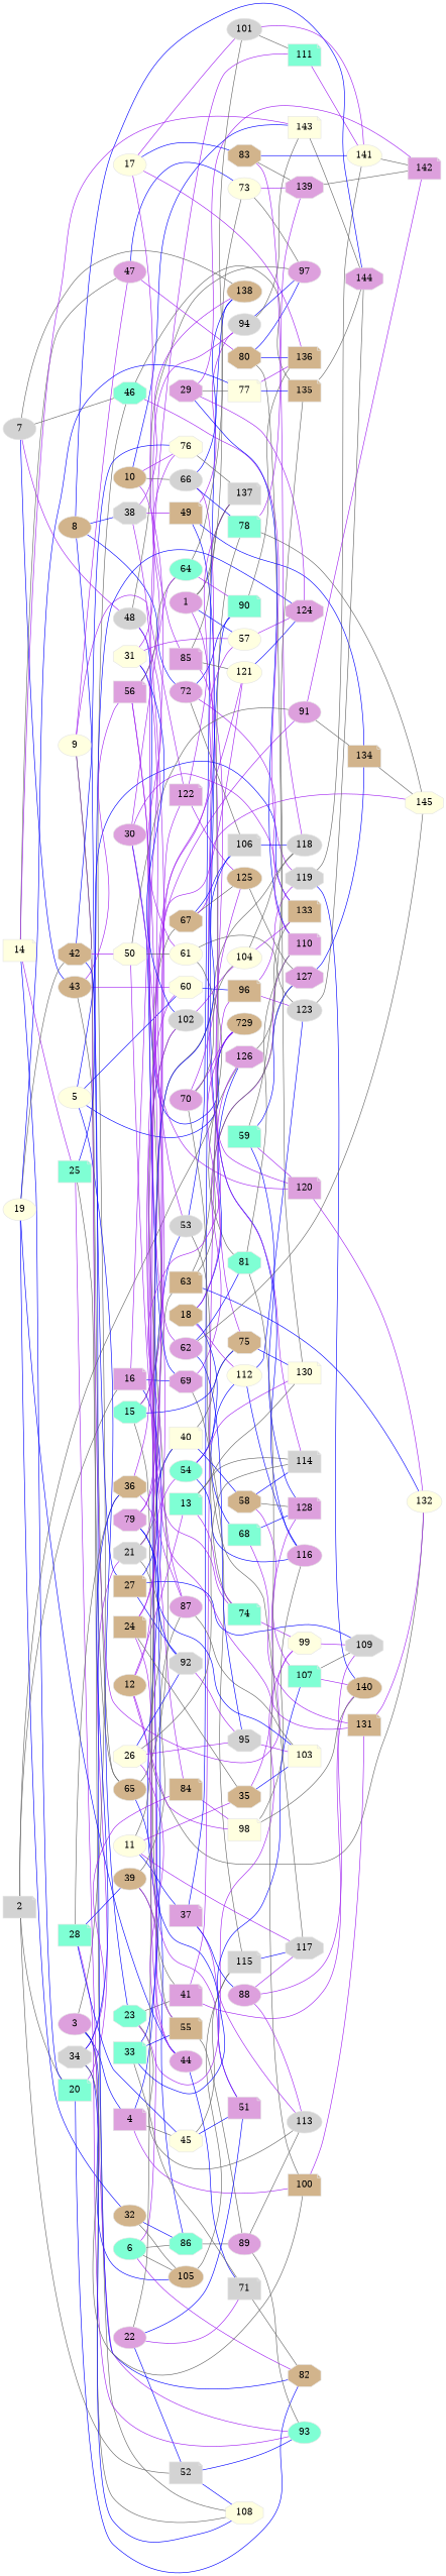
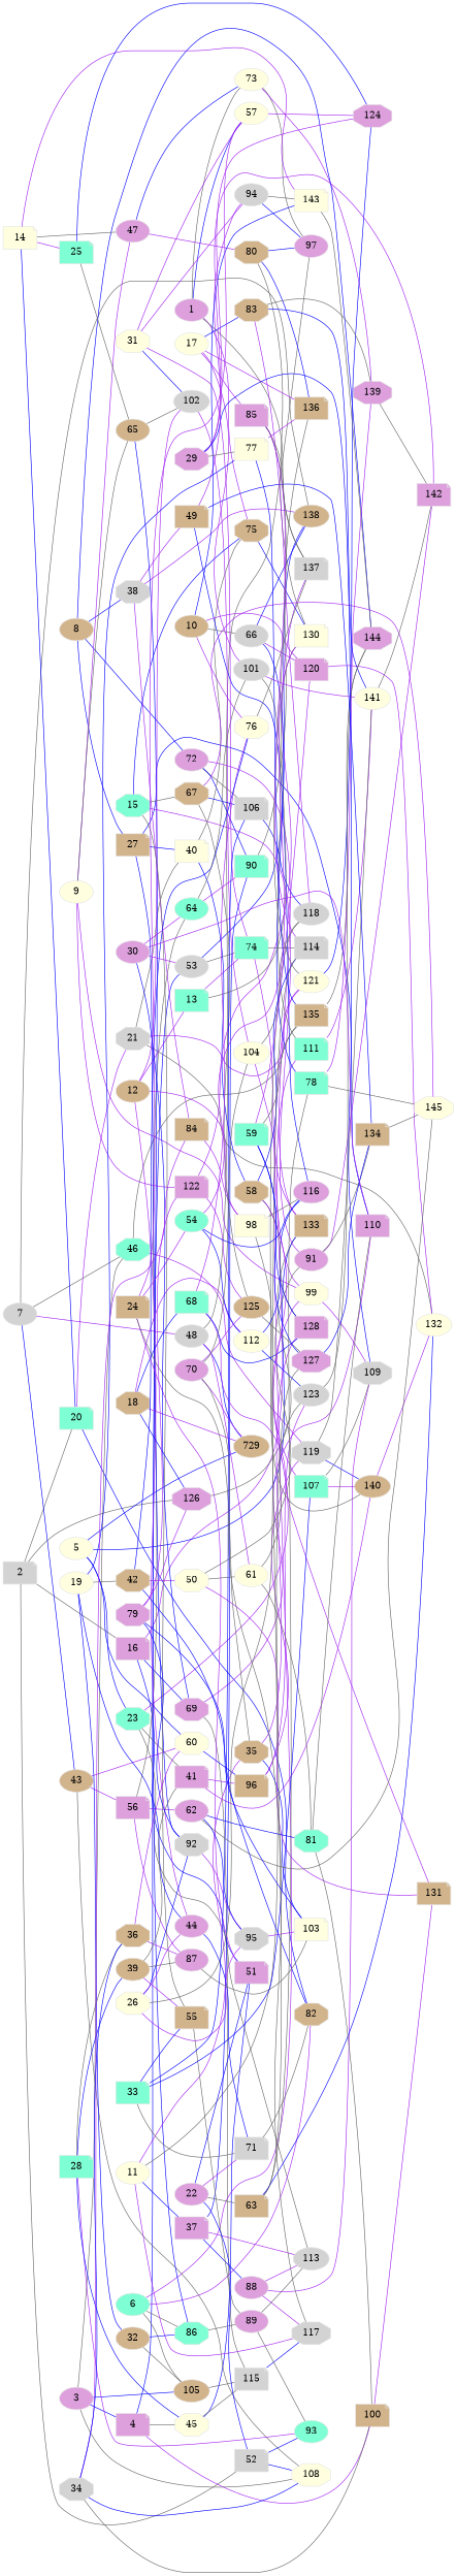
  graph {
    rankdir=LR
    node [color=gray90 fillcolor=plum shape=ellipse style=filled]
    edge [color=purple]
    1
    57 [fillcolor=lightyellow]
    73 [fillcolor=lightyellow]
    75 [fillcolor=tan shape=octagon]
    137 [fillcolor=lightgrey shape=note]
    124 [shape=octagon]
    97
    139 [shape=octagon]
    130 [fillcolor=lightyellow shape=note]
    2 [fillcolor=lightgrey shape=note]
    16 [shape=note]
    20 [fillcolor=aquamarine shape=note]
    52 [fillcolor=lightgrey shape=note]
    126 [shape=octagon]
    51 [shape=note]
    69 [shape=octagon]
    111 [fillcolor=aquamarine shape=note]
    82 [fillcolor=tan shape=octagon]
    21 [fillcolor=lightgrey shape=octagon]
    108 [fillcolor=lightyellow shape=octagon]
    93 [fillcolor=aquamarine]
    133 [fillcolor=tan shape=note]
    3
    4 [shape=note]
    46 [fillcolor=aquamarine shape=octagon]
    105 [fillcolor=tan]
    45 [fillcolor=lightyellow shape=octagon]
    53 [fillcolor=lightgrey]
    100 [fillcolor=tan shape=note]
    119 [fillcolor=lightgrey shape=octagon]
    135 [fillcolor=tan shape=note]
    115 [fillcolor=lightgrey shape=note]
    138 [fillcolor=tan]
    74 [fillcolor=aquamarine shape=note]
    131 [fillcolor=tan shape=note]
    5 [fillcolor=lightyellow]
    23 [fillcolor=aquamarine shape=octagon]
    60 [fillcolor=lightyellow shape=octagon]
    n39 [fillcolor=tan label=729]
    99 [fillcolor=lightyellow shape=octagon]
    41 [shape=note]
    113 [fillcolor=lightgrey]
    96 [fillcolor=tan shape=note]
    6 [fillcolor=aquamarine]
    86 [fillcolor=aquamarine shape=octagon]
    121 [fillcolor=lightyellow]
    89
    7 [fillcolor=lightgrey]
    43 [fillcolor=tan]
    48 [fillcolor=lightgrey]
    56 [shape=note]
    61 [fillcolor=lightyellow]
    27 [fillcolor=tan shape=note]
    8 [fillcolor=tan]
    38 [fillcolor=lightgrey shape=octagon]
    72
    144 [shape=octagon]
    40 [fillcolor=lightyellow shape=note]
    92 [fillcolor=lightgrey shape=octagon]
    109 [fillcolor=lightgrey shape=octagon]
    84 [fillcolor=tan shape=note]
    49 [fillcolor=tan shape=note]
    106 [fillcolor=lightgrey shape=note]
    90 [fillcolor=aquamarine shape=note]
    9 [fillcolor=lightyellow]
    47
    65 [fillcolor=tan]
    122 [shape=note]
    80 [fillcolor=tan shape=octagon]
    102 [fillcolor=lightgrey]
    125 [fillcolor=tan]
    66 [fillcolor=lightgrey]
    10 [fillcolor=tan]
    76 [fillcolor=lightyellow shape=octagon]
    120 [shape=note]
    143 [fillcolor=lightyellow shape=note]
    78 [fillcolor=aquamarine shape=note]
    132 [fillcolor=lightyellow]
    11 [fillcolor=lightyellow]
    35 [fillcolor=tan shape=octagon]
    37 [shape=note]
    117 [fillcolor=lightgrey shape=octagon]
    118 [fillcolor=lightgrey]
    103 [fillcolor=lightyellow shape=note]
    128 [shape=note]
    88
    13 [fillcolor=aquamarine shape=note]
    12 [fillcolor=tan]
    44
    98 [fillcolor=lightyellow shape=note]
    114 [fillcolor=lightgrey shape=note]
    71 [fillcolor=lightgrey shape=note]
    140 [fillcolor=tan]
    116
    104 [fillcolor=lightyellow]
    14 [fillcolor=lightyellow shape=note]
    25 [fillcolor=aquamarine shape=note]
    15 [fillcolor=aquamarine shape=octagon]
    55 [fillcolor=tan shape=note]
    67 [fillcolor=tan shape=octagon]
    91
    145 [fillcolor=lightyellow shape=octagon]
    142 [shape=note]
    134 [fillcolor=tan shape=note]
    110 [shape=note]
    141 [fillcolor=lightyellow]
    17 [fillcolor=lightyellow]
    83 [fillcolor=tan shape=octagon]
    85 [shape=note]
    101 [fillcolor=lightgrey]
    136 [fillcolor=tan shape=note]
    18 [fillcolor=tan shape=octagon]
    68 [fillcolor=aquamarine shape=note]
    112 [fillcolor=lightyellow]
    123 [fillcolor=lightgrey]
    19 [fillcolor=lightyellow]
    32 [fillcolor=tan]
    42 [fillcolor=tan shape=octagon]
    77 [fillcolor=lightyellow shape=note]
    50 [fillcolor=lightyellow shape=octagon]
    58 [fillcolor=tan shape=octagon]
    22
    63 [fillcolor=tan shape=note]
    127 [shape=octagon]
    24 [fillcolor=tan shape=note]
    54 [fillcolor=aquamarine]
    26 [fillcolor=lightyellow shape=octagon]
    95 [fillcolor=lightgrey shape=octagon]
    28 [fillcolor=aquamarine shape=note]
    36 [fillcolor=tan shape=octagon]
    39 [fillcolor=tan]
    87
    29 [shape=octagon]
    30
    64 [fillcolor=aquamarine]
    31 [fillcolor=lightyellow shape=octagon]
    94 [fillcolor=lightgrey]
    33 [fillcolor=aquamarine shape=note]
    107 [fillcolor=aquamarine shape=note]
    34 [fillcolor=lightgrey shape=octagon]
    62
    81 [fillcolor=aquamarine shape=octagon]
    59 [fillcolor=aquamarine shape=note]
    70
    79 [shape=octagon]
    1 -- 57 [color=blue]
    1 -- 73 [color=gray40]
    1 -- 75
    1 -- 137 [color=gray40]
    57 -- 124
    73 -- 97 [color=gray40]
    73 -- 139
    75 -- 130 [color=blue]
    139 -- 142 [color=gray40]
    2 -- 16 [color=gray40]
    2 -- 20 [color=gray40]
    2 -- 52 [color=gray40]
    2 -- 126 [color=gray40]
    16 -- 51 [color=blue]
    16 -- 69 [color=blue]
    16 -- 111
    20 -- 82 [color=blue]
    20 -- 21
    52 -- 108 [color=blue]
    52 -- 93 [color=blue]
    126 -- 133 [color=gray40]
    69 -- 115 [color=gray40]
    69 -- 110
    111 -- 141
    21 -- 121
    21 -- 40 [color=gray40]
    21 -- 132 [color=gray40]
    3 -- 108 [color=gray40]
    3 -- 4 [color=blue]
    3 -- 46 [color=gray40]
    3 -- 105 [color=blue]
    4 -- 45 [color=gray40]
    4 -- 53 [color=blue]
    4 -- 100
    46 -- 119
    46 -- 135 [color=gray40]
    105 -- 115 [color=gray40]
    45 -- 51 [color=blue]
    45 -- 115 [color=gray40]
    53 -- 138 [color=blue]
    53 -- 74 [color=gray40]
    100 -- 131
    119 -- 140 [color=blue]
    119 -- 141 [color=gray40]
    135 -- 144 [color=gray40]
    115 -- 117 [color=blue]
    74 -- 99
-   131 -- 132
+   140 -- 132
    5 -- 133 [color=blue]
    5 -- 23 [color=blue]
    5 -- 60 [color=blue]
    5 -- n39 [color=blue]
    23 -- 99
    23 -- 41 [color=gray40]
    23 -- 113 [color=gray40]
    60 -- 96 [color=blue]
    99 -- 109
    41 -- 96
    41 -- 140
    96 -- 119
    96 -- 123
    6 -- 82
    6 -- 105 [color=gray40]
    6 -- 86 [color=gray40]
    6 -- 121
    86 -- 89 [color=gray40]
    121 -- 124 [color=blue]
    89 -- 93 [color=gray40]
    89 -- 113 [color=gray40]
    7 -- 46 [color=gray40]
    7 -- 138 [color=gray40]
    7 -- 43 [color=blue]
    7 -- 48
    43 -- 108 [color=gray40]
    43 -- 60
    43 -- 56
    48 -- 97 [color=gray40]
    48 -- n39 [color=blue]
    48 -- 61
    56 -- 87
    56 -- 64 [color=gray40]
    56 -- 62
    61 -- 123 [color=gray40]
    61 -- 81 [color=gray40]
    27 -- 40 [color=blue]
    27 -- 92 [color=blue]
    27 -- 109 [color=blue]
    8 -- 27 [color=blue]
    8 -- 38 [color=blue]
    8 -- 72 [color=blue]
    8 -- 144 [color=blue]
    38 -- 138
    38 -- 84
    38 -- 49
    72 -- 133
    72 -- 106 [color=gray40]
    72 -- 90 [color=blue]
    40 -- 75 [color=gray40]
    40 -- 58 [color=blue]
    92 -- 95
    84 -- 98
    49 -- 116 [color=blue]
    49 -- 134 [color=blue]
    49 -- 94
    106 -- 118 [color=blue]
    90 -- 136 [color=gray40]
    9 -- 99
    9 -- 47
    9 -- 65 [color=gray40]
    9 -- 122
    47 -- 73 [color=blue]
    47 -- 80
    65 -- 86 [color=blue]
    65 -- 102 [color=gray40]
    122 -- 137
    122 -- 125
    80 -- 97 [color=blue]
    80 -- 130 [color=gray40]
    80 -- 136 [color=blue]
    102 -- 104
    125 -- 127 [color=gray40]
    66 -- 138 [color=blue]
    66 -- 120
    66 -- 78 [color=blue]
    10 -- 66 [color=gray40]
    10 -- 76
    10 -- 120
    10 -- 143 [color=blue]
    76 -- 137 [color=gray40]
    120 -- 132
    143 -- 144 [color=gray40]
    78 -- 139
    78 -- 145 [color=gray40]
    11 -- 35
    11 -- 37 [color=blue]
    11 -- 117
    11 -- 118 [color=gray40]
    35 -- 103 [color=blue]
    35 -- 128
    37 -- 113
    37 -- 90 [color=blue]
    37 -- 88 [color=blue]
    88 -- 113
    88 -- 109
    88 -- 117
    13 -- 130 [color=gray40]
    13 -- 74
-   13 -- 114 [color=gray40]
+   74 -- 114 [color=gray40]
    12 -- 102
    12 -- 13
    12 -- 44
    12 -- 98
    44 -- 71 [color=blue]
    98 -- 140 [color=gray40]
    98 -- 116 [color=gray40]
    71 -- 82 [color=gray40]
    104 -- 133
    104 -- 118 [color=gray40]
    14 -- 20 [color=blue]
    14 -- 47 [color=gray40]
    14 -- 143
    14 -- 25
    25 -- 124 [color=blue]
-   25 -- 93
    25 -- 65 [color=gray40]
    15 -- 75 [color=blue]
    15 -- 55 [color=gray40]
    15 -- 67 [color=gray40]
    15 -- 91
    55 -- 89 [color=gray40]
    67 -- 106 [color=blue]
    67 -- 125 [color=gray40]
    67 -- 145
    91 -- 142
    91 -- 134 [color=gray40]
    134 -- 145 [color=gray40]
    141 -- 142 [color=gray40]
    17 -- 83 [color=blue]
    17 -- 85
    17 -- 101
    17 -- 136
    83 -- 139 [color=gray40]
    83 -- 118
    83 -- 141 [color=blue]
    85 -- 137 [color=gray40]
    85 -- 121 [color=gray40]
    85 -- 114
    101 -- 111 [color=gray40]
    101 -- 141
    18 -- 126 [color=blue]
    18 -- n39
    18 -- 68 [color=blue]
    18 -- 112
    68 -- 131
-   56 -- 76
+   68 -- 76
    68 -- 128 [color=blue]
    112 -- 116 [color=blue]
    112 -- 123 [color=blue]
    123 -- 144 [color=gray40]
    19 -- 44 [color=blue]
    19 -- 32 [color=blue]
    19 -- 42 [color=gray40]
    19 -- 77 [color=blue]
    32 -- 105 [color=gray40]
    32 -- 86 [color=blue]
    42 -- 82 [color=blue]
    42 -- 76 [color=blue]
    42 -- 50
    77 -- 135 [color=blue]
    77 -- 136
    50 -- 131
    50 -- 61 [color=gray40]
    50 -- 91 [color=gray40]
    58 -- 128 [color=gray40]
    58 -- 114 [color=blue]
    58 -- 107
    22 -- 52 [color=blue]
    22 -- 51 [color=blue]
    22 -- 71
    22 -- 63 [color=gray40]
    63 -- 78 [color=gray40]
    63 -- 132 [color=blue]
    63 -- 127 [color=gray40]
    127 -- 134 [color=blue]
    24 -- 57
    24 -- 51
    24 -- 35 [color=gray40]
    24 -- 54
    54 -- 130
    54 -- 116 [color=blue]
    54 -- 112 [color=blue]
    26 -- 92 [color=blue]
    26 -- 44
    26 -- 114 [color=gray40]
    26 -- 95
    95 -- 103
    28 -- 93
    28 -- 45 [color=blue]
    28 -- 36 [color=gray40]
    28 -- 39 [color=blue]
    36 -- 60
    36 -- 87
    39 -- 41 [color=gray40]
    39 -- 55
    39 -- 87 [color=gray40]
    87 -- 103 [color=gray40]
    29 -- 124
    29 -- 142
    29 -- 110 [color=blue]
    29 -- 77 [color=gray40]
    30 -- 69 [color=blue]
    30 -- 53
    30 -- 110
    30 -- 64
    64 -- 90
    64 -- 101 [color=gray40]
    31 -- 57
    31 -- 74
    31 -- 102 [color=blue]
    31 -- 94
    94 -- 97 [color=blue]
    94 -- 143 [color=gray40]
    33 -- 106 [color=blue]
    33 -- 71 [color=gray40]
    33 -- 55 [color=blue]
    33 -- 107 [color=blue]
    107 -- 109 [color=gray40]
    107 -- 140
    34 -- 108 [color=blue]
    34 -- 100 [color=gray40]
    34 -- 84
    34 -- 36 [color=blue]
    62 -- 145 [color=gray40]
    62 -- 95 [color=blue]
    62 -- 81 [color=blue]
    81 -- 100 [color=gray40]
    81 -- 110 [color=gray40]
    59 -- 135 [color=gray40]
    59 -- 120
    59 -- 128 [color=blue]
    59 -- 127 [color=blue]
    70 -- n39
    70 -- 125
    70 -- 117 [color=gray40]
    70 -- 104 [color=gray40]
    79 -- 126
    79 -- 92 [color=blue]
    79 -- 122
    79 -- 103 [color=blue]
  }
